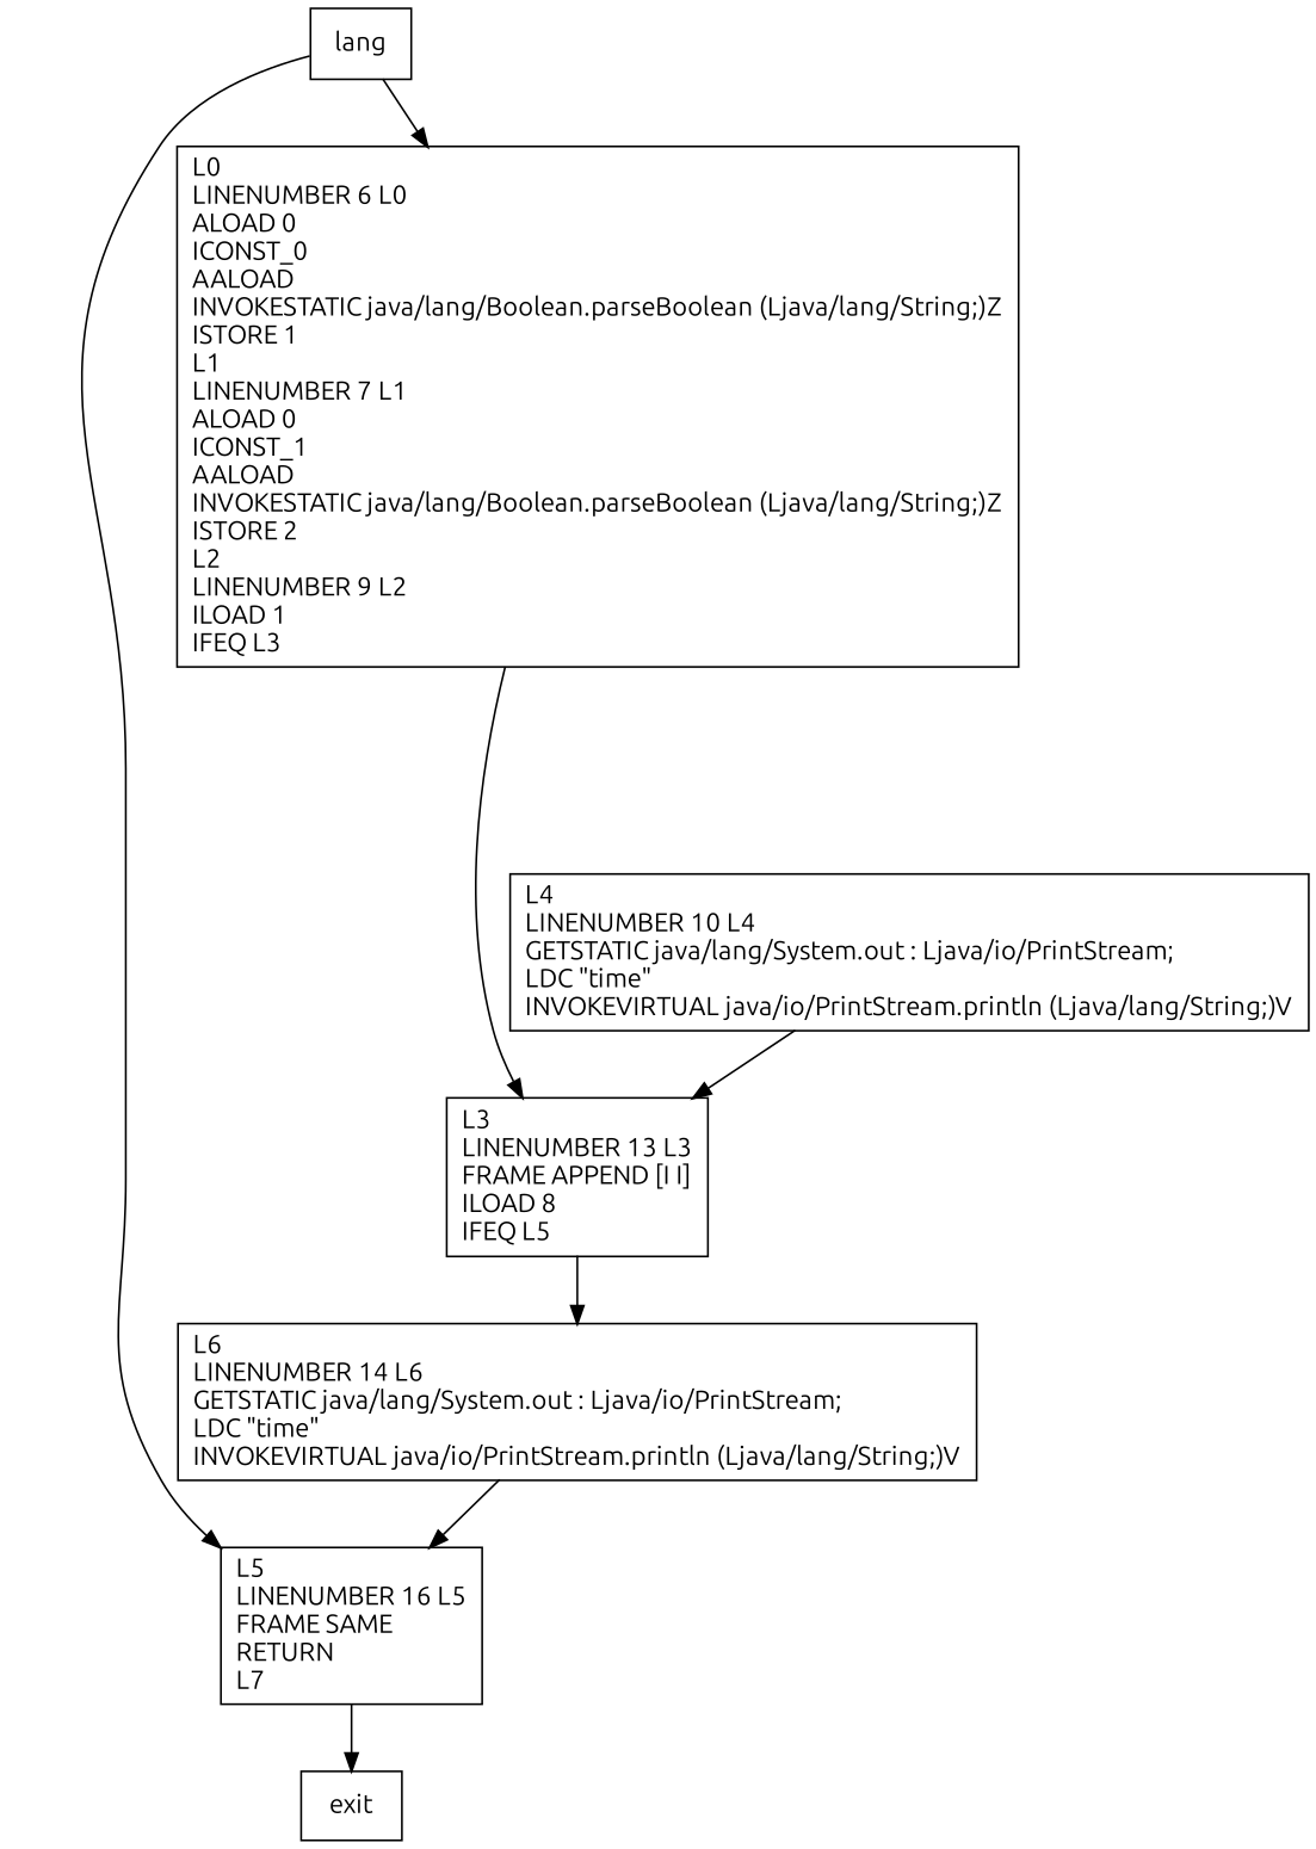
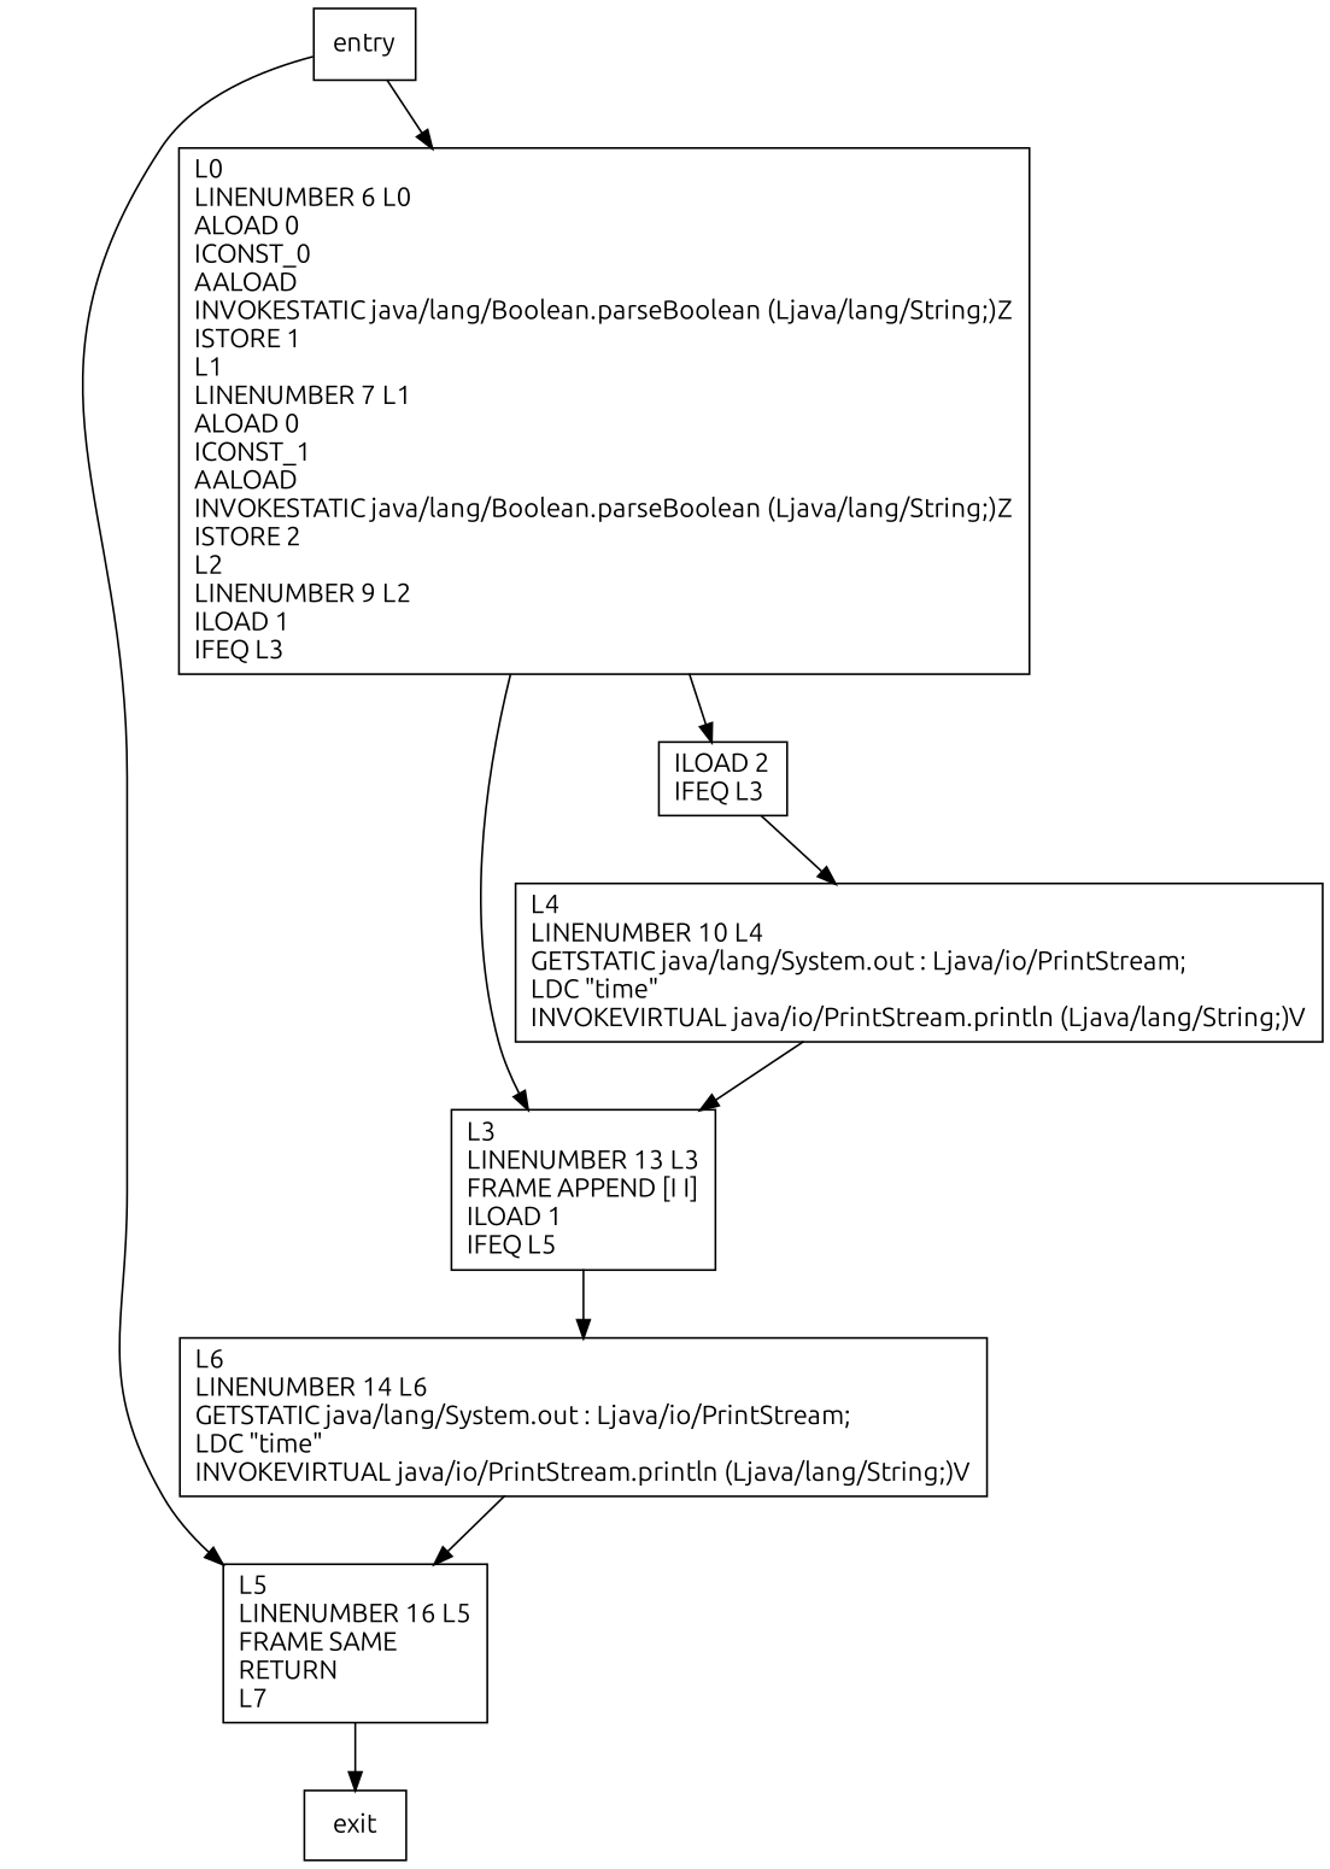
  digraph {
    fontname=Ubuntu
    node [fontname=Ubuntu shape=record]
    edge [fontname=Ubuntu]
    n1 [label="L6\lLINENUMBER 14 L6\lGETSTATIC java/lang/System.out : Ljava/io/PrintStream;\lLDC \"time\"\lINVOKEVIRTUAL java/io/PrintStream.println (Ljava/lang/String;)V\l"]
    n2 [label="L5\lLINENUMBER 16 L5\lFRAME SAME\lRETURN\lL7\l"]
    exit
    n4 [label="L0\lLINENUMBER 6 L0\lALOAD 0\lICONST_0\lAALOAD\lINVOKESTATIC java/lang/Boolean.parseBoolean (Ljava/lang/String;)Z\lISTORE 1\lL1\lLINENUMBER 7 L1\lALOAD 0\lICONST_1\lAALOAD\lINVOKESTATIC java/lang/Boolean.parseBoolean (Ljava/lang/String;)Z\lISTORE 2\lL2\lLINENUMBER 9 L2\lILOAD 1\lIFEQ L3\l"]
-   n5 [label="L3\lLINENUMBER 13 L3\lFRAME APPEND [I I]\lILOAD 8\lIFEQ L5\l"]
+   n5 [label="L3\lLINENUMBER 13 L3\lFRAME APPEND [I I]\lILOAD 1\lIFEQ L5\l"]
+   n6 [label="ILOAD 2\lIFEQ L3\l"]
    n7 [label="L4\lLINENUMBER 10 L4\lGETSTATIC java/lang/System.out : Ljava/io/PrintStream;\lLDC \"time\"\lINVOKEVIRTUAL java/io/PrintStream.println (Ljava/lang/String;)V\l"]
-   entry [label=lang]
+   entry
    n1 -> n2
    n2 -> exit
    n4 -> n5
+   n4 -> n6
    n5 -> n1
+   n6 -> n7
    n7 -> n5
    entry -> n2
    entry -> n4
  }
